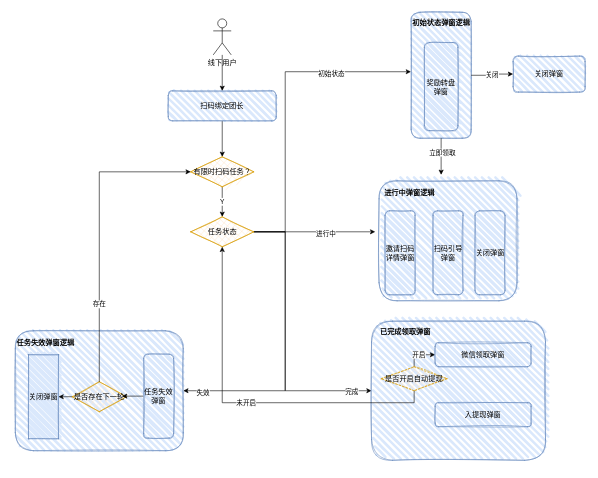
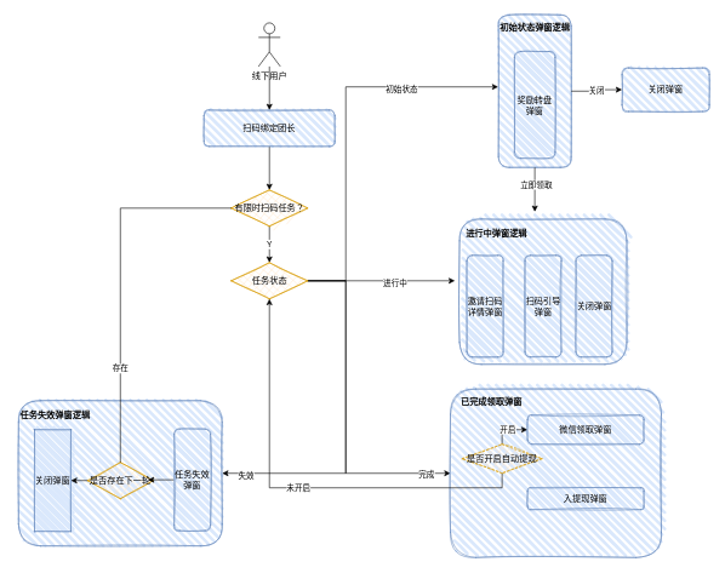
  <mxCell id="0" />
  <mxCell id="1" parent="0" />
  <mxCell id="2" style="edgeStyle=orthogonalEdgeStyle;rounded=0;orthogonalLoop=1;jettySize=auto;html=1;exitX=0.5;exitY=1;exitDx=0;exitDy=0;" edge="1" parent="1" source="3" target="7"><mxGeometry relative="1" as="geometry" /></mxCell>
  <mxCell id="3" value="扫码绑定团长" style="rounded=1;whiteSpace=wrap;html=1;strokeWidth=1;fillWeight=4;hachureGap=8;hachureAngle=45;fillColor=#dae8fc;sketch=1;strokeColor=#6c8ebf;" vertex="1" parent="1"><mxGeometry x="280" y="151" width="180" height="50" as="geometry" /></mxCell>
  <mxCell id="4" value="" style="edgeStyle=orthogonalEdgeStyle;rounded=0;orthogonalLoop=1;jettySize=auto;html=1;" edge="1" parent="1" source="5" target="3"><mxGeometry relative="1" as="geometry" /></mxCell>
  <mxCell id="5" value="线下用户" style="shape=umlActor;verticalLabelPosition=bottom;verticalAlign=top;html=1;strokeWidth=1;" vertex="1" parent="1"><mxGeometry x="355" y="31" width="30" height="60" as="geometry" /></mxCell>
  <mxCell id="6" value="Y" style="edgeStyle=orthogonalEdgeStyle;rounded=0;orthogonalLoop=1;jettySize=auto;html=1;exitX=0.5;exitY=1;exitDx=0;exitDy=0;entryX=0.5;entryY=0;entryDx=0;entryDy=0;" edge="1" parent="1" source="7" target="16"><mxGeometry relative="1" as="geometry" /></mxCell>
  <mxCell id="7" value="有限时扫码任务？" style="rhombus;whiteSpace=wrap;html=1;strokeWidth=1;fillWeight=-1;hachureGap=8;fillStyle=cross-hatch;fillColor=#ffe6cc;sketch=1;strokeColor=#d79b00;" vertex="1" parent="1"><mxGeometry x="317.5" y="261" width="105" height="50" as="geometry" /></mxCell>
  <mxCell id="8" style="edgeStyle=orthogonalEdgeStyle;rounded=0;orthogonalLoop=1;jettySize=auto;html=1;exitX=1;exitY=0.5;exitDx=0;exitDy=0;entryX=-0.003;entryY=0.472;entryDx=0;entryDy=0;entryPerimeter=0;" edge="1" parent="1" source="16" target="18"><mxGeometry relative="1" as="geometry"><Array as="points"><mxPoint x="475" y="386" /><mxPoint x="475" y="119" /></Array></mxGeometry></mxCell>
  <mxCell id="9" value="初始状态" style="edgeLabel;html=1;align=center;verticalAlign=middle;resizable=0;points=[];" vertex="1" connectable="0" parent="8"><mxGeometry x="0.498" y="-2" relative="1" as="geometry"><mxPoint as="offset" /></mxGeometry></mxCell>
  <mxCell id="10" style="edgeStyle=orthogonalEdgeStyle;rounded=0;orthogonalLoop=1;jettySize=auto;html=1;exitX=1;exitY=0.5;exitDx=0;exitDy=0;entryX=1;entryY=0.5;entryDx=0;entryDy=0;" edge="1" parent="1" source="16" target="38"><mxGeometry relative="1" as="geometry"><Array as="points"><mxPoint x="475" y="386" /><mxPoint x="475" y="651" /></Array></mxGeometry></mxCell>
  <mxCell id="11" value="失效" style="edgeLabel;html=1;align=center;verticalAlign=middle;resizable=0;points=[];" vertex="1" connectable="0" parent="10"><mxGeometry x="0.87" y="2" relative="1" as="geometry"><mxPoint x="1" as="offset" /></mxGeometry></mxCell>
  <mxCell id="12" style="edgeStyle=orthogonalEdgeStyle;rounded=0;orthogonalLoop=1;jettySize=auto;html=1;exitX=1;exitY=0.5;exitDx=0;exitDy=0;entryX=-0.028;entryY=0.425;entryDx=0;entryDy=0;entryPerimeter=0;" edge="1" parent="1" source="16" target="22"><mxGeometry relative="1" as="geometry" /></mxCell>
  <mxCell id="13" value="进行中" style="edgeLabel;html=1;align=center;verticalAlign=middle;resizable=0;points=[];" vertex="1" connectable="0" parent="12"><mxGeometry x="0.18" y="-2" relative="1" as="geometry"><mxPoint as="offset" /></mxGeometry></mxCell>
  <mxCell id="14" style="edgeStyle=orthogonalEdgeStyle;rounded=0;orthogonalLoop=1;jettySize=auto;html=1;exitX=1;exitY=0.5;exitDx=0;exitDy=0;entryX=0;entryY=0.5;entryDx=0;entryDy=0;" edge="1" parent="1" source="16" target="30"><mxGeometry relative="1" as="geometry"><Array as="points"><mxPoint x="475" y="386" /><mxPoint x="475" y="651" /></Array></mxGeometry></mxCell>
  <mxCell id="15" value="完成" style="edgeLabel;html=1;align=center;verticalAlign=middle;resizable=0;points=[];" vertex="1" connectable="0" parent="14"><mxGeometry x="0.853" y="-1" relative="1" as="geometry"><mxPoint as="offset" /></mxGeometry></mxCell>
  <mxCell id="16" value="任务状态" style="rhombus;whiteSpace=wrap;html=1;strokeWidth=1;fillWeight=-1;hachureGap=8;fillStyle=cross-hatch;fillColor=#ffe6cc;sketch=1;strokeColor=#d79b00;" vertex="1" parent="1"><mxGeometry x="317.5" y="361" width="105" height="50" as="geometry" /></mxCell>
  <mxCell id="17" value="" style="group" vertex="1" connectable="0" parent="1"><mxGeometry x="685" y="20" width="100" height="210" as="geometry" /></mxCell>
  <mxCell id="18" value="" style="rounded=1;whiteSpace=wrap;html=1;strokeWidth=1;fillWeight=4;hachureGap=8;hachureAngle=45;fillColor=#dae8fc;sketch=1;strokeColor=#6c8ebf;" vertex="1" parent="17"><mxGeometry width="100" height="210" as="geometry" /></mxCell>
  <mxCell id="19" value="&lt;b&gt;初始状态弹窗逻辑&lt;/b&gt;" style="text;html=1;align=center;verticalAlign=middle;resizable=0;points=[];autosize=1;strokeColor=none;fillColor=none;" vertex="1" parent="17"><mxGeometry x="-5.003" y="8.4" width="110" height="20" as="geometry" /></mxCell>
  <mxCell id="20" value="奖励转盘弹窗" style="rounded=1;whiteSpace=wrap;html=1;strokeWidth=1;fillWeight=4;hachureGap=8;hachureAngle=45;fillColor=#dae8fc;sketch=1;strokeColor=#6c8ebf;" vertex="1" parent="17"><mxGeometry x="22.027" y="50.4" width="55.945" height="147" as="geometry" /></mxCell>
  <mxCell id="21" value="" style="group" vertex="1" connectable="0" parent="1"><mxGeometry x="631.5" y="301" width="230" height="200" as="geometry" /></mxCell>
  <mxCell id="22" value="" style="rounded=1;whiteSpace=wrap;html=1;strokeWidth=1;fillWeight=4;hachureGap=8;hachureAngle=45;fillColor=#dae8fc;sketch=1;strokeColor=#6c8ebf;" vertex="1" parent="21"><mxGeometry width="230" height="200" as="geometry" /></mxCell>
  <mxCell id="23" value="&lt;b&gt;进行中弹窗逻辑&lt;/b&gt;" style="text;html=1;align=center;verticalAlign=middle;resizable=0;points=[];autosize=1;strokeColor=none;fillColor=none;" vertex="1" parent="21"><mxGeometry y="10" width="100" height="20" as="geometry" /></mxCell>
  <mxCell id="24" value="&lt;span&gt;邀请扫码详情弹窗&lt;/span&gt;" style="rounded=1;whiteSpace=wrap;html=1;strokeWidth=1;fillWeight=4;hachureGap=8;hachureAngle=45;fillColor=#dae8fc;sketch=1;strokeColor=#6c8ebf;" vertex="1" parent="21"><mxGeometry x="10" y="50" width="50" height="140" as="geometry" /></mxCell>
  <mxCell id="25" value="&lt;span&gt;扫码引导弹窗&lt;/span&gt;" style="rounded=1;whiteSpace=wrap;html=1;strokeWidth=1;fillWeight=4;hachureGap=8;hachureAngle=45;fillColor=#dae8fc;sketch=1;strokeColor=#6c8ebf;" vertex="1" parent="21"><mxGeometry x="90" y="50" width="50" height="140" as="geometry" /></mxCell>
  <mxCell id="26" value="&lt;span&gt;关闭弹窗&lt;/span&gt;" style="rounded=1;whiteSpace=wrap;html=1;strokeWidth=1;fillWeight=4;hachureGap=8;hachureAngle=45;fillColor=#dae8fc;sketch=1;strokeColor=#6c8ebf;" vertex="1" parent="21"><mxGeometry x="160" y="50" width="50" height="140" as="geometry" /></mxCell>
  <mxCell id="27" style="edgeStyle=orthogonalEdgeStyle;rounded=0;orthogonalLoop=1;jettySize=auto;html=1;exitX=0.5;exitY=1;exitDx=0;exitDy=0;" edge="1" parent="1" source="18"><mxGeometry relative="1" as="geometry"><mxPoint x="735" y="291" as="targetPoint" /></mxGeometry></mxCell>
  <mxCell id="28" value="立即领取" style="edgeLabel;html=1;align=center;verticalAlign=middle;resizable=0;points=[];" vertex="1" connectable="0" parent="27"><mxGeometry x="-0.267" y="1" relative="1" as="geometry"><mxPoint as="offset" /></mxGeometry></mxCell>
  <mxCell id="29" value="" style="group" vertex="1" connectable="0" parent="1"><mxGeometry x="625" y="535" width="290" height="240" as="geometry" /></mxCell>
  <mxCell id="30" value="" style="rounded=1;whiteSpace=wrap;html=1;strokeWidth=1;fillWeight=4;hachureGap=8;hachureAngle=45;fillColor=#dae8fc;sketch=1;strokeColor=#6c8ebf;" vertex="1" parent="29"><mxGeometry x="-6" width="290" height="232" as="geometry" /></mxCell>
  <mxCell id="31" value="&lt;b&gt;已完成领取弹窗&lt;/b&gt;" style="text;html=1;align=center;verticalAlign=middle;resizable=0;points=[];autosize=1;strokeColor=none;fillColor=none;" vertex="1" parent="29"><mxGeometry y="8" width="100" height="20" as="geometry" /></mxCell>
  <mxCell id="32" value="开启" style="edgeStyle=orthogonalEdgeStyle;rounded=0;orthogonalLoop=1;jettySize=auto;html=1;exitX=0.5;exitY=0;exitDx=0;exitDy=0;entryX=0;entryY=0.5;entryDx=0;entryDy=0;" edge="1" parent="29" source="34" target="36"><mxGeometry relative="1" as="geometry" /></mxCell>
  <mxCell id="33" value="未开启" style="edgeStyle=orthogonalEdgeStyle;rounded=0;orthogonalLoop=1;jettySize=auto;html=1;exitX=0.5;exitY=1;exitDx=0;exitDy=0;" edge="1" parent="29" source="34" target="16"><mxGeometry relative="1" as="geometry" /></mxCell>
  <mxCell id="34" value="是否开启自动提现" style="rhombus;whiteSpace=wrap;html=1;strokeWidth=1;fillWeight=-1;hachureGap=8;fillStyle=cross-hatch;fillColor=#ffe6cc;sketch=1;strokeColor=#d79b00;dashed=1;" vertex="1" parent="29"><mxGeometry x="10" y="76" width="110" height="40" as="geometry" /></mxCell>
- <mxCell id="35" value="入提现弹窗" style="rounded=1;whiteSpace=wrap;html=1;strokeWidth=1;fillWeight=4;hachureGap=8;hachureAngle=45;fillColor=#dae8fc;sketch=1;strokeColor=#6c8ebf;" vertex="1" parent="29"><mxGeometry x="100" y="136" width="160" height="40" as="geometry" /></mxCell>
+ <mxCell id="35" value="入提现弹窗" style="rounded=1;whiteSpace=wrap;html=1;strokeWidth=1;fillWeight=4;hachureGap=8;hachureAngle=45;fillColor=#dae8fc;sketch=1;strokeColor=#6c8ebf;" vertex="1" parent="29"><mxGeometry x="100" y="136" width="160" height="30" as="geometry" /></mxCell>
  <mxCell id="36" value="&lt;span&gt;微信领取弹窗&lt;/span&gt;" style="rounded=1;whiteSpace=wrap;html=1;strokeWidth=1;fillWeight=4;hachureGap=8;hachureAngle=45;fillColor=#dae8fc;sketch=1;strokeColor=#6c8ebf;" vertex="1" parent="29"><mxGeometry x="100" y="36" width="160" height="40" as="geometry" /></mxCell>
  <mxCell id="37" value="" style="group" vertex="1" connectable="0" parent="1"><mxGeometry x="25" y="551" width="280" height="200" as="geometry" /></mxCell>
  <mxCell id="38" value="" style="rounded=1;whiteSpace=wrap;html=1;strokeWidth=1;fillWeight=4;hachureGap=8;hachureAngle=45;fillColor=#dae8fc;sketch=1;strokeColor=#6c8ebf;" vertex="1" parent="37"><mxGeometry width="280" height="200" as="geometry" /></mxCell>
  <mxCell id="39" value="&lt;b&gt;任务失效弹窗逻辑&lt;/b&gt;" style="text;html=1;align=center;verticalAlign=middle;resizable=0;points=[];autosize=1;strokeColor=none;fillColor=none;" vertex="1" parent="37"><mxGeometry x="-5" y="10" width="110" height="20" as="geometry" /></mxCell>
  <mxCell id="40" value="&lt;span&gt;关闭弹窗&lt;/span&gt;" style="rounded=1;whiteSpace=wrap;html=1;strokeWidth=1;fillWeight=4;hachureGap=8;hachureAngle=45;fillColor=#dae8fc;sketch=1;strokeColor=#6c8ebf;arcSize=0;" vertex="1" parent="37"><mxGeometry x="22" y="40" width="50" height="140" as="geometry" /></mxCell>
  <mxCell id="41" style="edgeStyle=orthogonalEdgeStyle;rounded=0;orthogonalLoop=1;jettySize=auto;html=1;exitX=0;exitY=0.5;exitDx=0;exitDy=0;entryX=1;entryY=0.5;entryDx=0;entryDy=0;" edge="1" parent="37" source="42" target="40"><mxGeometry relative="1" as="geometry" /></mxCell>
  <mxCell id="42" value="是否存在下一轮" style="rhombus;whiteSpace=wrap;html=1;strokeWidth=1;fillWeight=-1;hachureGap=8;fillStyle=cross-hatch;fillColor=#ffe6cc;sketch=1;strokeColor=#d79b00;" vertex="1" parent="37"><mxGeometry x="95" y="85" width="90" height="50" as="geometry" /></mxCell>
  <mxCell id="43" style="edgeStyle=orthogonalEdgeStyle;rounded=0;orthogonalLoop=1;jettySize=auto;html=1;exitX=0;exitY=0.5;exitDx=0;exitDy=0;entryX=0.922;entryY=0.48;entryDx=0;entryDy=0;entryPerimeter=0;" edge="1" parent="37" source="44" target="42"><mxGeometry relative="1" as="geometry" /></mxCell>
  <mxCell id="44" value="&lt;span&gt;任务失效弹窗&lt;/span&gt;" style="rounded=1;whiteSpace=wrap;html=1;strokeWidth=1;fillWeight=4;hachureGap=8;hachureAngle=45;fillColor=#dae8fc;sketch=1;strokeColor=#6c8ebf;" vertex="1" parent="37"><mxGeometry x="214" y="39" width="50" height="140" as="geometry" /></mxCell>
  <mxCell id="45" value="关闭弹窗" style="whiteSpace=wrap;html=1;rounded=1;strokeColor=#6c8ebf;strokeWidth=1;fillColor=#dae8fc;sketch=1;fillWeight=4;hachureGap=8;hachureAngle=45;" vertex="1" parent="1"><mxGeometry x="855" y="93" width="120" height="60" as="geometry" /></mxCell>
  <mxCell id="46" value="关闭" style="edgeStyle=orthogonalEdgeStyle;rounded=0;orthogonalLoop=1;jettySize=auto;html=1;" edge="1" parent="1" source="18" target="45"><mxGeometry relative="1" as="geometry" /></mxCell>
- <mxCell id="47" style="edgeStyle=orthogonalEdgeStyle;rounded=0;orthogonalLoop=1;jettySize=auto;html=1;exitX=0.5;exitY=0;exitDx=0;exitDy=0;entryX=0;entryY=0.5;entryDx=0;entryDy=0;" edge="1" parent="1" source="42" target="7"><mxGeometry relative="1" as="geometry" /></mxCell>
+ <mxCell id="47" style="edgeStyle=orthogonalEdgeStyle;rounded=0;orthogonalLoop=1;jettySize=auto;html=1;exitX=0.5;exitY=0;exitDx=0;exitDy=0;entryX=0;entryY=0.5;entryDx=0;entryDy=0;endArrow=none;" edge="1" parent="1" source="42" target="7"><mxGeometry relative="1" as="geometry" /></mxCell>
  <mxCell id="48" value="存在" style="edgeLabel;html=1;align=center;verticalAlign=middle;resizable=0;points=[];" vertex="1" connectable="0" parent="47"><mxGeometry x="-0.481" y="1" relative="1" as="geometry"><mxPoint as="offset" /></mxGeometry></mxCell>
